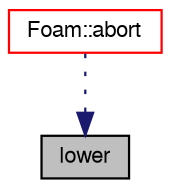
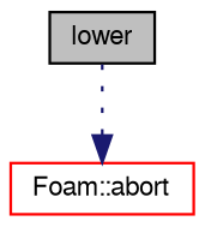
  digraph {
    rankdir=TB
    node [fontname=FreeSans fontsize=10 shape=record]
    n1 [color=black fillcolor=grey75 fontcolor=black height=0.2 label=lower style=filled width=0.4]
    n2 [color=red height=0.2 label="Foam::abort" width=0.4]
-   n2 -> n1 [color=midnightblue fontname=FreeSans fontsize=10 labelfontname=FreeSans labelfontsize=10 style=dotted]
+   n1 -> n2 [color=midnightblue fontname=FreeSans fontsize=10 labelfontname=FreeSans labelfontsize=10 style=dotted]
  }
